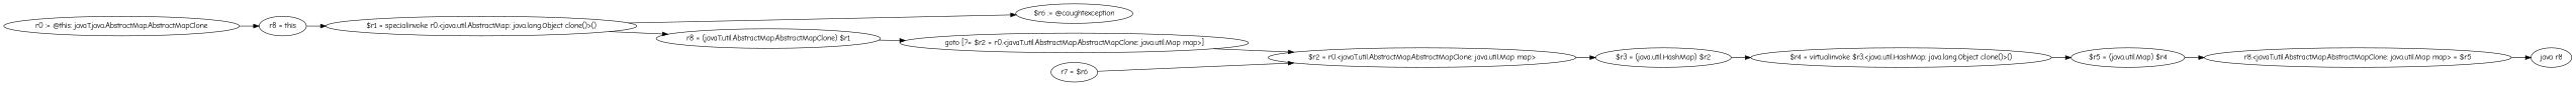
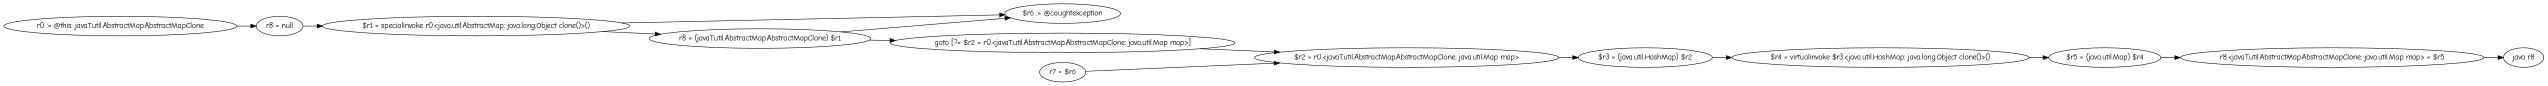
  digraph {
    fontname="Comic Neue"
    rankdir=LR
    node [fontname="Comic Neue"]
    edge [fontname="Comic Neue"]
-   "r0 := @this: javaT.util.AbstractMap.AbstractMapClone" [label="r0 := @this: javaT.java.AbstractMap.AbstractMapClone"]
-   "r8 = null" [label="r8 = this"]
+   "r0 := @this: javaT.util.AbstractMap.AbstractMapClone"
+   "r8 = null"
    "$r1 = specialinvoke r0.<java.util.AbstractMap: java.lang.Object clone()>()"
    "$r6 := @caughtexception"
    "r8 = (javaT.util.AbstractMap.AbstractMapClone) $r1"
    "goto [?= $r2 = r0.<javaT.util.AbstractMap.AbstractMapClone: java.util.Map map>]"
    "$r2 = r0.<javaT.util.AbstractMap.AbstractMapClone: java.util.Map map>"
    "$r3 = (java.util.HashMap) $r2"
    "r7 = $r6"
    "$r4 = virtualinvoke $r3.<java.util.HashMap: java.lang.Object clone()>()"
    "$r5 = (java.util.Map) $r4"
    "r8.<javaT.util.AbstractMap.AbstractMapClone: java.util.Map map> = $r5"
    n13 [label="java r8"]
    "r0 := @this: javaT.util.AbstractMap.AbstractMapClone" -> "r8 = null"
    "r8 = null" -> "$r1 = specialinvoke r0.<java.util.AbstractMap: java.lang.Object clone()>()"
    "$r1 = specialinvoke r0.<java.util.AbstractMap: java.lang.Object clone()>()" -> "$r6 := @caughtexception"
    "$r1 = specialinvoke r0.<java.util.AbstractMap: java.lang.Object clone()>()" -> "r8 = (javaT.util.AbstractMap.AbstractMapClone) $r1"
+   "r8 = (javaT.util.AbstractMap.AbstractMapClone) $r1" -> "$r6 := @caughtexception"
    "r8 = (javaT.util.AbstractMap.AbstractMapClone) $r1" -> "goto [?= $r2 = r0.<javaT.util.AbstractMap.AbstractMapClone: java.util.Map map>]"
    "goto [?= $r2 = r0.<javaT.util.AbstractMap.AbstractMapClone: java.util.Map map>]" -> "$r2 = r0.<javaT.util.AbstractMap.AbstractMapClone: java.util.Map map>"
    "$r2 = r0.<javaT.util.AbstractMap.AbstractMapClone: java.util.Map map>" -> "$r3 = (java.util.HashMap) $r2"
    "$r3 = (java.util.HashMap) $r2" -> "$r4 = virtualinvoke $r3.<java.util.HashMap: java.lang.Object clone()>()"
    "r7 = $r6" -> "$r2 = r0.<javaT.util.AbstractMap.AbstractMapClone: java.util.Map map>"
    "$r4 = virtualinvoke $r3.<java.util.HashMap: java.lang.Object clone()>()" -> "$r5 = (java.util.Map) $r4"
    "$r5 = (java.util.Map) $r4" -> "r8.<javaT.util.AbstractMap.AbstractMapClone: java.util.Map map> = $r5"
    "r8.<javaT.util.AbstractMap.AbstractMapClone: java.util.Map map> = $r5" -> n13
  }
